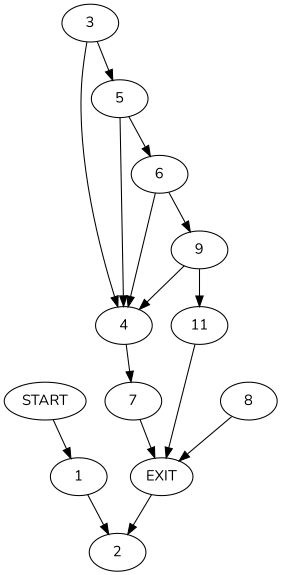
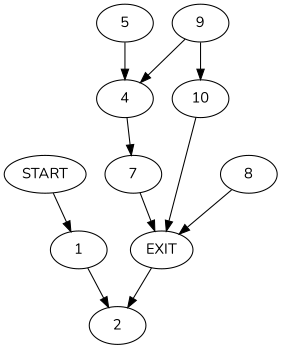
  digraph {
    fontname=Nunito
    node [fontname=Nunito]
    edge [fontname=Nunito]
    n1 [label=START]
    1
    2
    n4 [label=EXIT]
-   3
    4
    5
    7
-   6
    8
    9
-   10 [label=11]
+   10
    n1 -> 1
    1 -> 2
    n4 -> 2
-   3 -> 4
-   3 -> 5
    4 -> 7
    5 -> 4
-   5 -> 6
    7 -> n4
-   6 -> 4
-   6 -> 9
    8 -> n4
    9 -> 4
    9 -> 10
    10 -> n4
  }
